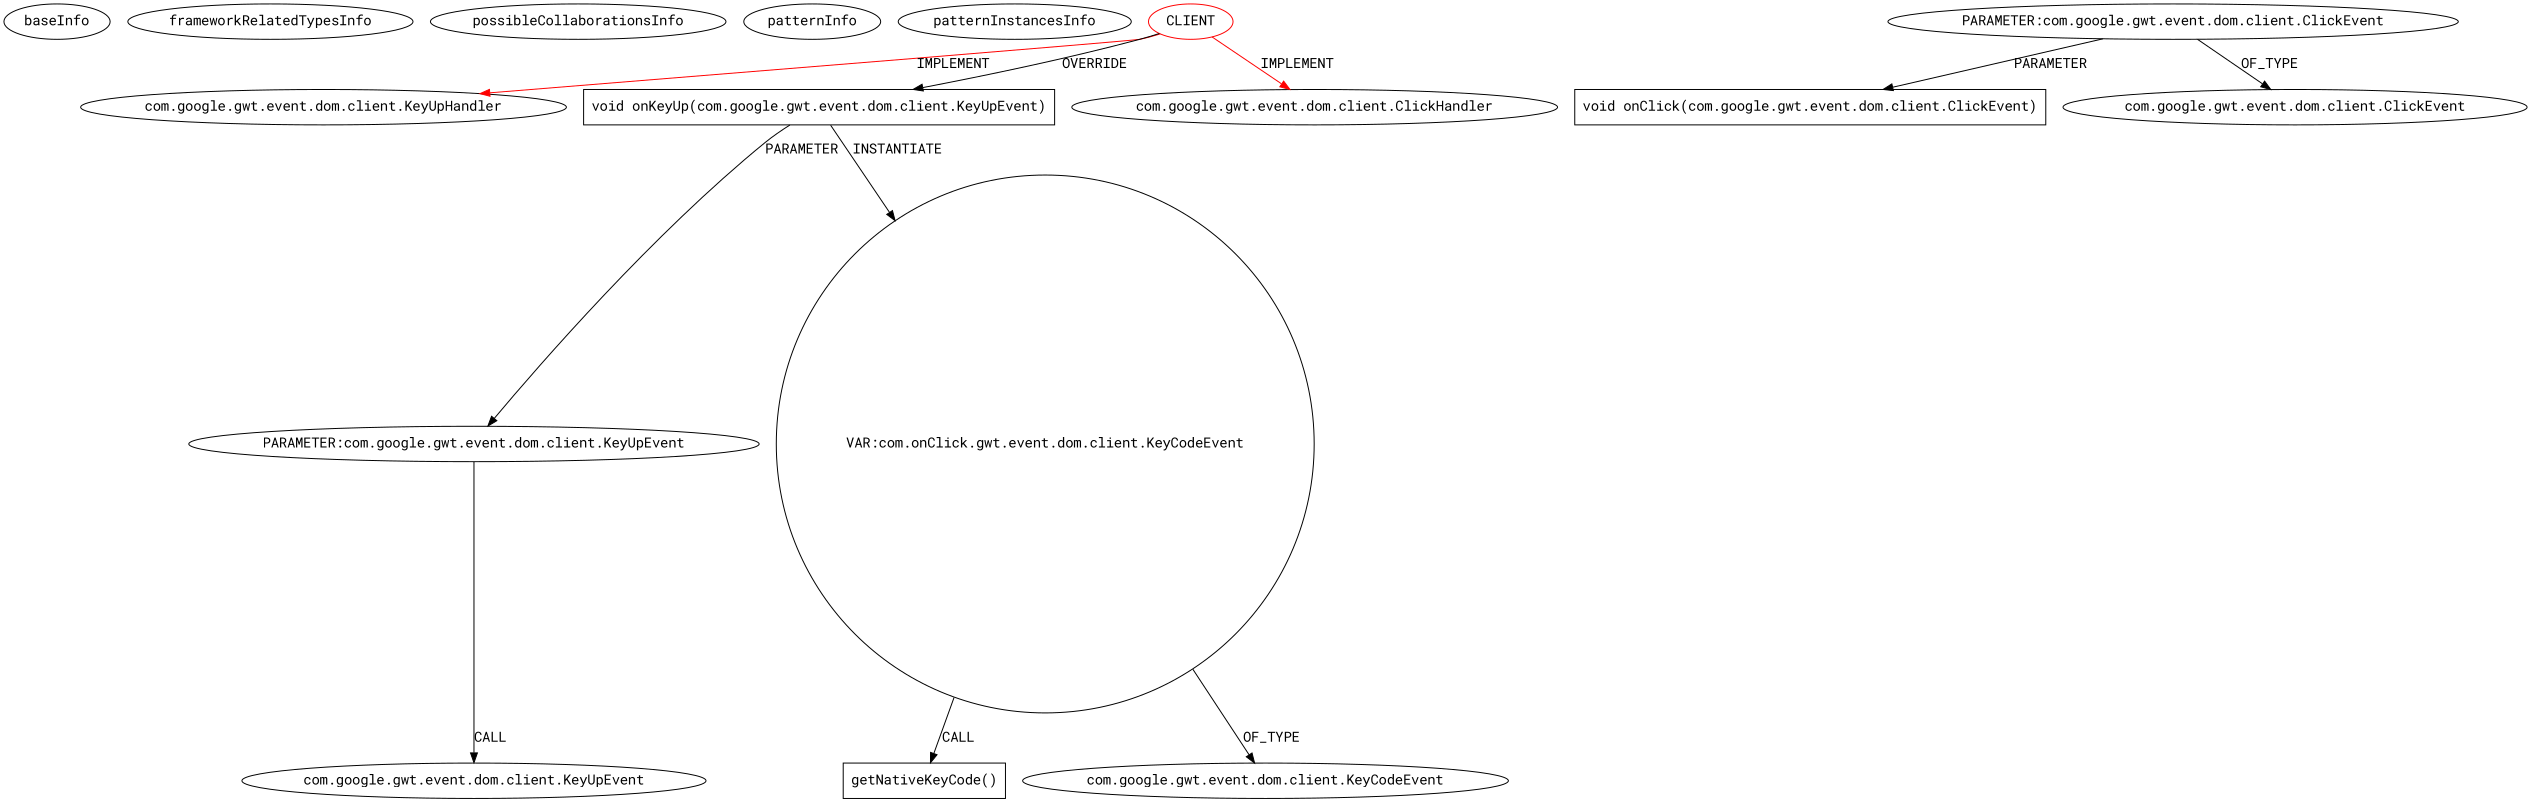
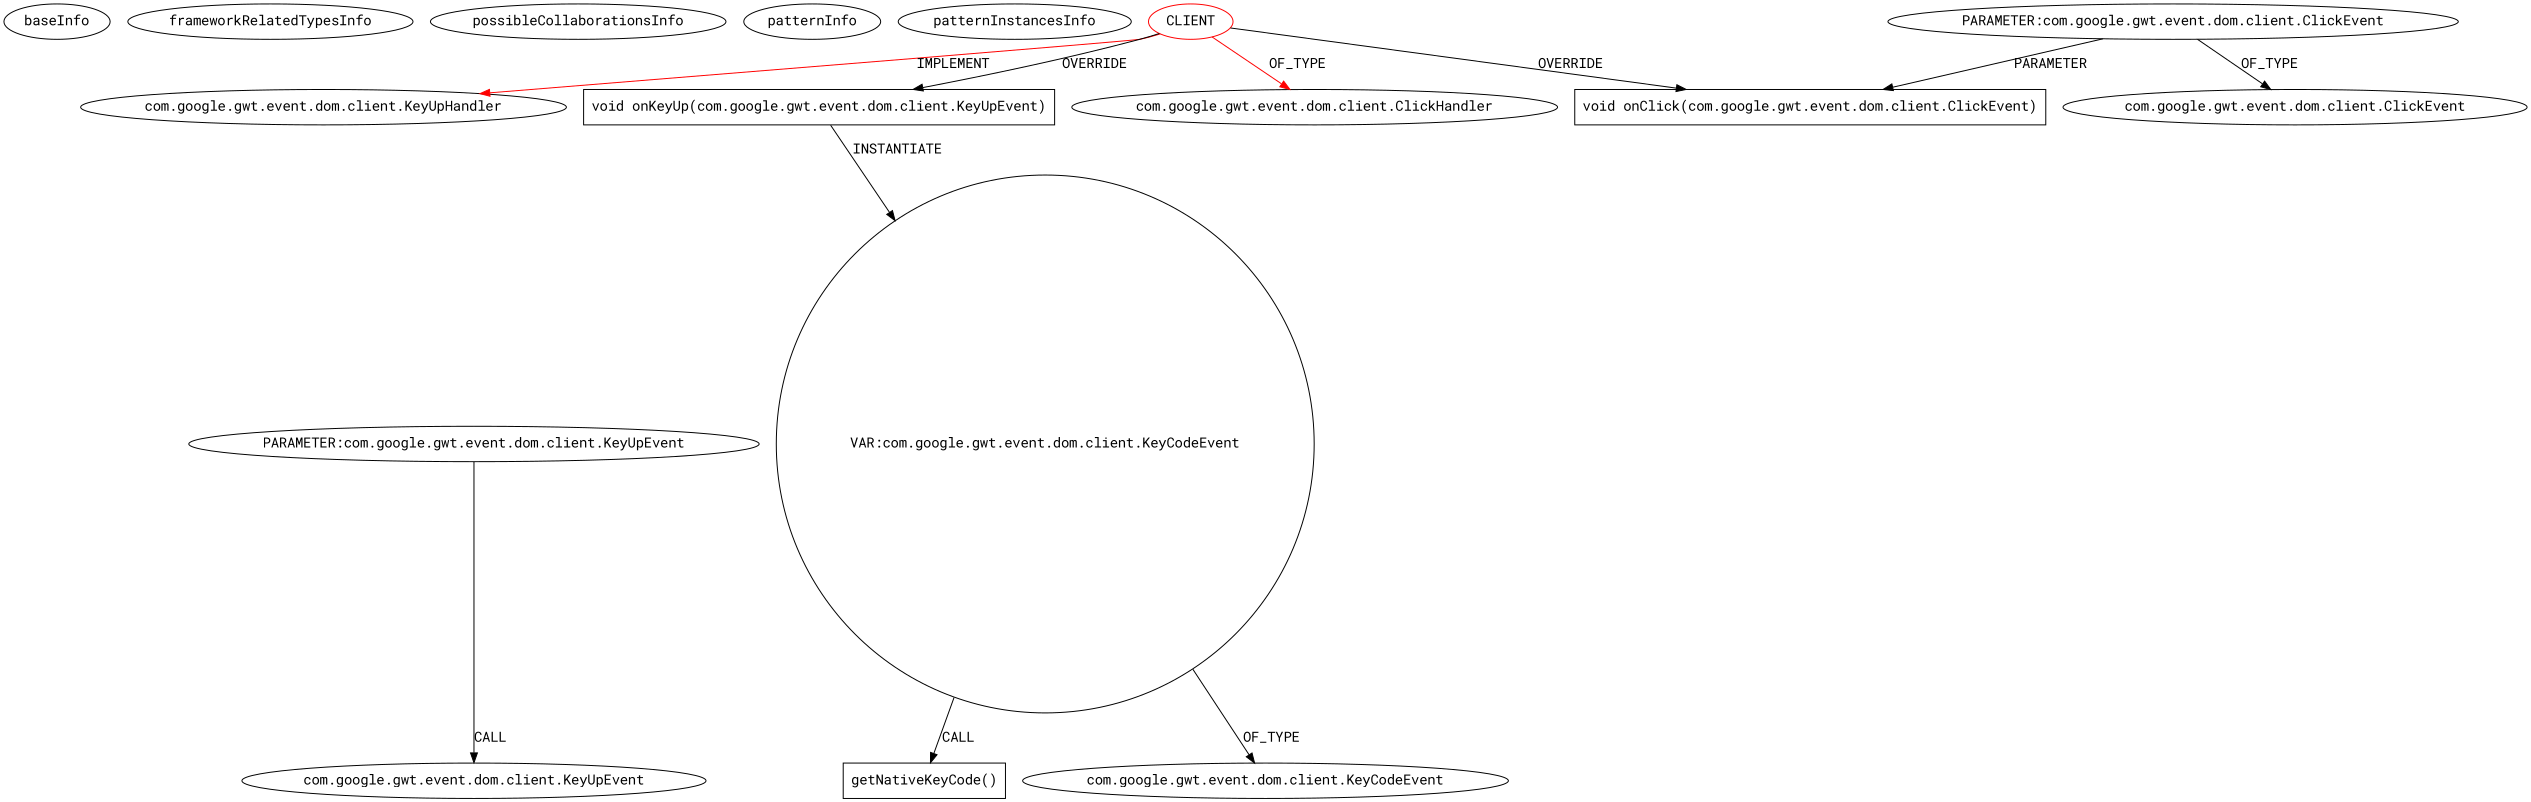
  digraph {
    fontname="Roboto Mono"
    node [fontname="Roboto Mono" isFrameworkType=false]
    edge [fontname="Roboto Mono"]
    baseInfo [category=pattern graphId=385 isAnonymous=false possibleRelation=false isFrameworkType=""]
    frameworkRelatedTypesInfo [0="com.google.gwt.event.dom.client.KeyUpHandler" 1="com.google.gwt.event.dom.client.ClickHandler" isFrameworkType=""]
    possibleCollaborationsInfo [isFrameworkType=""]
    patternInfo [frequency=14.0 patternRootClient=0 isFrameworkType=""]
    patternInstancesInfo [0="AquaWolf-frontier-manager~/AquaWolf-frontier-manager/frontier-manager-master/Frontier Manager Server/src/de/waldmeisterundfreunde/frontiermanger/client/Frontier_Manager.java~MyHandler~22" 1="lferna-Padel~/lferna-Padel/Padel-master/src/padel/client/Padel.java~MyHandler~3623" 10="BrianHenryIE-GwtDropwizard~/BrianHenryIE-GwtDropwizard/GwtDropwizard-master/src/main/java/ie/brianhenry/gwtdropwizard/client/GwtDropwizardClient.java~MyHandler~46" 11="karuto-cloud-storage-gallery~/karuto-cloud-storage-gallery/cloud-storage-gallery-master/src/com/mycompany/cloudstoragegallery/client/CloudStorageGallery.java~MyHandler~3402" 12="ph73nt-fuzzy-archer~/ph73nt-fuzzy-archer/fuzzy-archer-master/src/couk/fishlegs/nucmedone/client/NucMedOne.java~MyHandler~4291" 13="chap19150-SeptaSquared~/chap19150-SeptaSquared/SeptaSquared-master/SeptaSquare/src/com/chapslife/septasquare/client/SeptaSquare.java~MyHandler~1061" 2="MainMain-ChatCafeine~/MainMain-ChatCafeine/ChatCafeine-master/ChatCafeine/src/sources/client/ChatCafeine.java~MyHandler~182" 3="xinl-feedlosophor~/xinl-feedlosophor/feedlosophor-master/Feedlosophor/src/feedlosophor/client/Feedlosophor.java~MyHandler~4710" 4="marchold-BandRidesServer~/marchold-BandRidesServer/BandRidesServer-master/Band-Rides-Server/src/com/catglo/bandridesserver/client/Band_Rides_Server.java~MyHandler~3707" 5="bobvash-Resolution-Tracker~/bobvash-Resolution-Tracker/Resolution-Tracker-master/ResolutionTracker/src/com/bobvash/resolutiontracker/client/ResolutionTracker.java~MyHandler~865" 6="ravitle-JBTest~/ravitle-JBTest/JBTest-master/JBTest/src/jbtestPro_v1/client/JbtestPro_v1.java~MyHandler~4331" 7="lambourg-WebGallery~/lambourg-WebGallery/WebGallery-master/client/src/com/lambourg/webgallery/client/widgets/AutoCompleteTextBox.java~AutoCompleteTextBox~3584" 8="hershal-supertictactoe~/hershal-supertictactoe/supertictactoe-master/src/com/supertictactoe/supertictactoe/client/SuperTicTacToe.java~MyHandler~1409" 9="robinkeunen-shiny-octo-ironman~/robinkeunen-shiny-octo-ironman/shiny-octo-ironman-master/Guestbook/src/guestbook/client/Guestbook.java~MyHandler~4421" isFrameworkType=""]
    n6 [label="com.google.gwt.event.dom.client.KeyUpHandler" vertexType=FRAMEWORK_INTERFACE_TYPE]
    n7 [color=red label=CLIENT vertexType=ROOT_CLIENT_CLASS_DECLARATION]
    n8 [label="void onKeyUp(com.google.gwt.event.dom.client.KeyUpEvent)" shape=box vertexType=OVERRIDING_METHOD_DECLARATION]
    n9 [label="com.google.gwt.event.dom.client.ClickHandler" vertexType=FRAMEWORK_INTERFACE_TYPE]
    n10 [label="void onClick(com.google.gwt.event.dom.client.ClickEvent)" shape=box vertexType=OVERRIDING_METHOD_DECLARATION]
    n11 [label="PARAMETER:com.google.gwt.event.dom.client.KeyUpEvent" vertexType=PARAMETER_DECLARATION]
-   n12 [label="VAR:com.onClick.gwt.event.dom.client.KeyCodeEvent" shape=circle vertexType=VARIABLE_EXPRESION]
+   n12 [label="VAR:com.google.gwt.event.dom.client.KeyCodeEvent" shape=circle vertexType=VARIABLE_EXPRESION]
    n13 [label="com.google.gwt.event.dom.client.KeyUpEvent" vertexType=FRAMEWORK_CLASS_TYPE]
    n14 [label="getNativeKeyCode()" shape=box vertexType=INSIDE_CALL]
    n15 [label="com.google.gwt.event.dom.client.KeyCodeEvent" vertexType=FRAMEWORK_CLASS_TYPE]
    n16 [label="PARAMETER:com.google.gwt.event.dom.client.ClickEvent" vertexType=PARAMETER_DECLARATION]
    n17 [label="com.google.gwt.event.dom.client.ClickEvent" vertexType=FRAMEWORK_CLASS_TYPE]
    n7 -> n6 [color=red label=IMPLEMENT]
    n7 -> n8 [label=OVERRIDE]
-   n7 -> n9 [color=red label=IMPLEMENT]
-   n8 -> n11 [label=PARAMETER]
+   n7 -> n9 [color=red label=OF_TYPE]
+   n7 -> n10 [label=OVERRIDE]
    n8 -> n12 [label=INSTANTIATE]
    n11 -> n13 [label=CALL]
    n12 -> n14 [label=CALL]
    n12 -> n15 [label=OF_TYPE]
    n16 -> n10 [label=PARAMETER]
    n16 -> n17 [label=OF_TYPE]
  }
